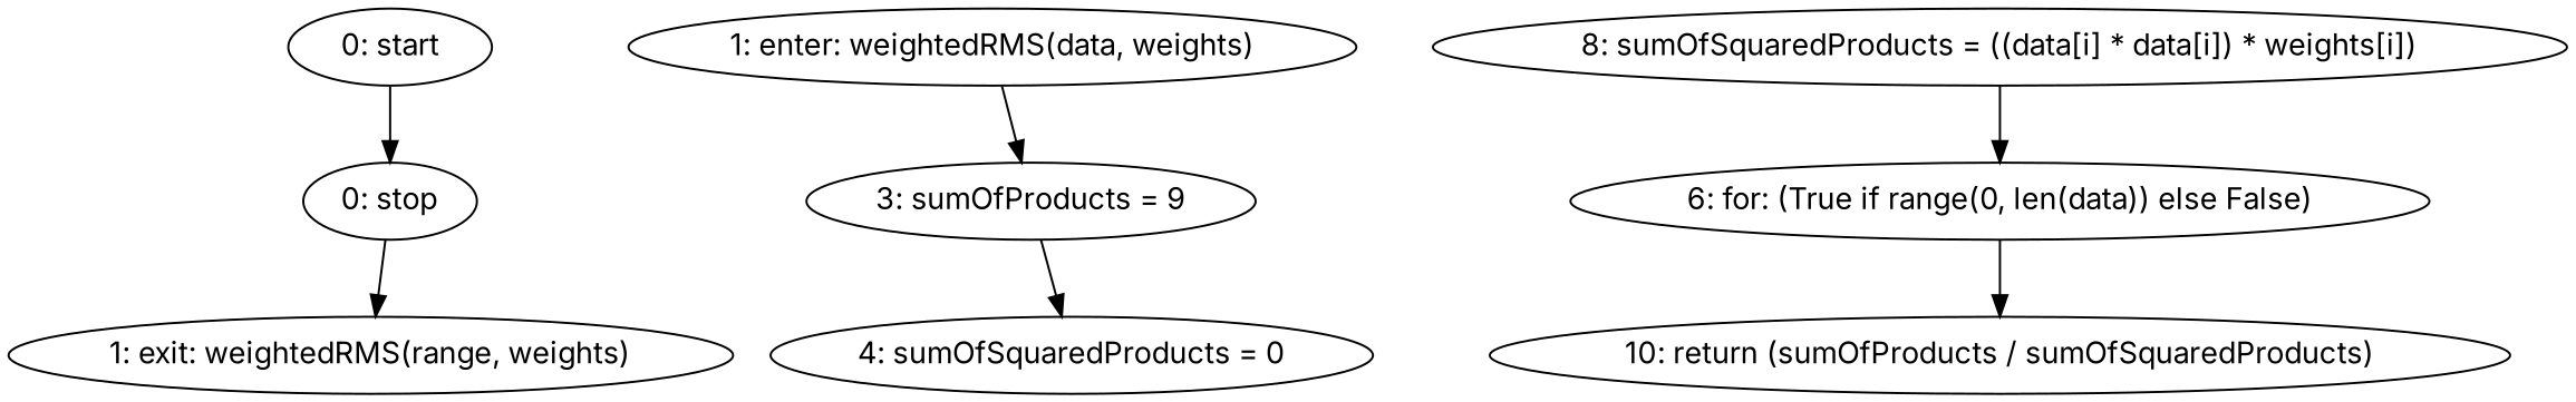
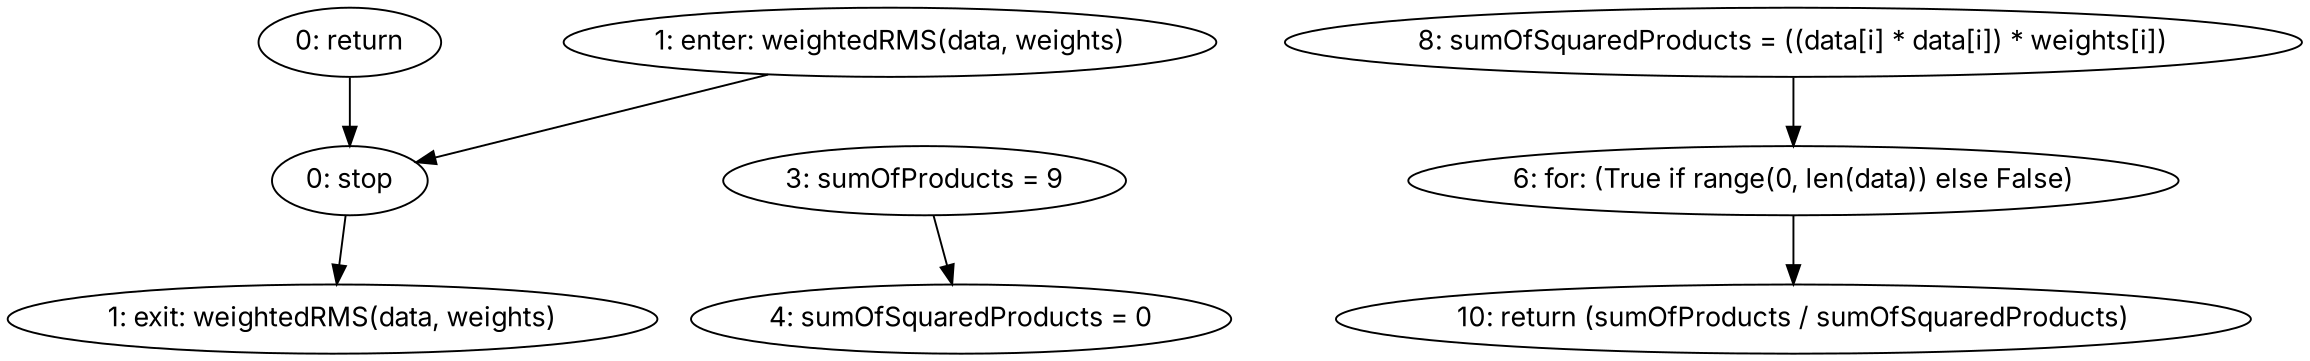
  strict digraph {
    fontname=Inter
    node [fontname=Inter]
    edge [fontname=Inter]
-   n1 [label="0: start"]
+   n1 [label="0: return"]
    n2 [label="0: stop"]
-   n3 [label="1: exit: weightedRMS(range, weights)"]
+   n3 [label="1: exit: weightedRMS(data, weights)"]
    n4 [label="1: enter: weightedRMS(data, weights)"]
    n5 [label="3: sumOfProducts = 9"]
    n6 [label="4: sumOfSquaredProducts = 0"]
    n7 [label="6: for: (True if range(0, len(data)) else False)"]
    n8 [label="10: return (sumOfProducts / sumOfSquaredProducts)"]
    n9 [label="8: sumOfSquaredProducts = ((data[i] * data[i]) * weights[i])"]
    n1 -> n2
    n2 -> n3
-   n4 -> n5
+   n4 -> n2
    n5 -> n6
    n7 -> n8
    n9 -> n7
  }
